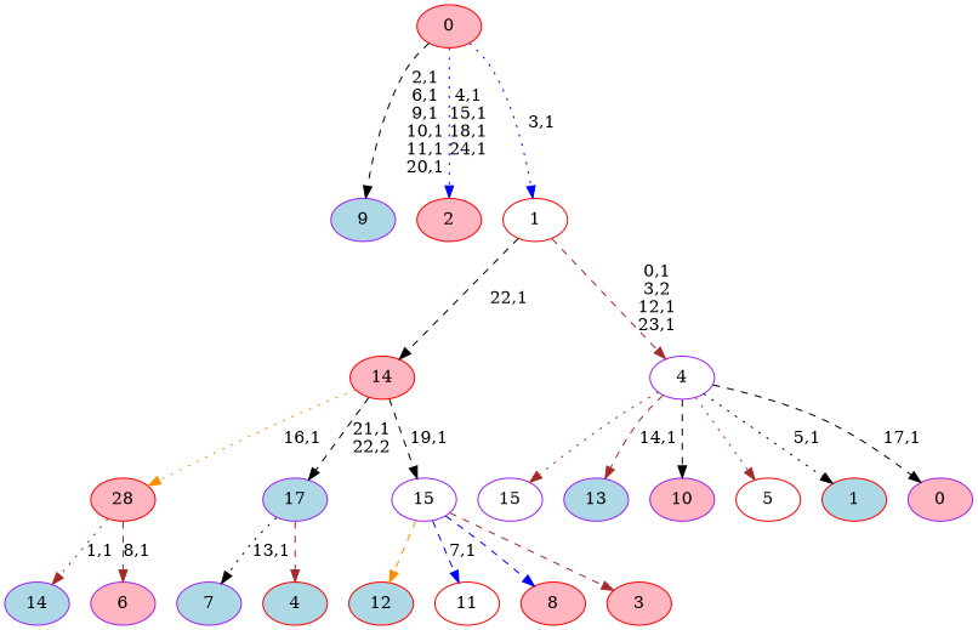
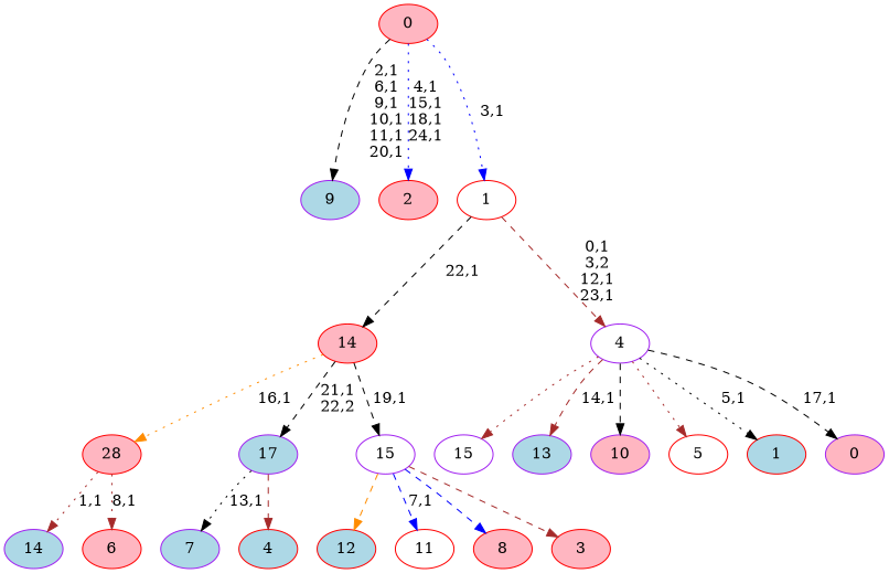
  digraph {
    node [color=red fillcolor=lightpink style=filled]
    edge [color=brown style=dashed]
    n1 [color=purple fillcolor=white label=15]
    n2 [color=purple fillcolor=lightblue label=14]
    n3 [color=purple fillcolor=lightblue label=13]
    n4 [fillcolor=lightblue label=12]
    n5 [fillcolor=white label=11]
    n6 [color=purple label=10]
    n7 [color=purple fillcolor=lightblue label=9]
    n8 [label=8]
    n9 [color=purple fillcolor=lightblue label=7]
-   n10 [color=purple label=6]
+   n10 [label=6]
    n11 [label=28]
    n12 [fillcolor=white label=5]
    n13 [fillcolor=lightblue label=4]
    17 [color=purple fillcolor=lightblue]
    n15 [label=3]
    15 [color=purple fillcolor=white]
    14
    n18 [label=2]
    n19 [fillcolor=lightblue label=1]
    n20 [color=purple label=0]
    4 [color=purple fillcolor=white]
    1 [fillcolor=white]
    0
    n11 -> n2 [label="1,1" style=dotted]
-   n11 -> n10 [label="8,1"]
+   n11 -> n10 [label="8,1" style=dotted]
    17 -> n9 [color=black label="13,1" style=dotted]
    17 -> n13
    15 -> n4 [color=darkorange]
    15 -> n5 [color=blue label="7,1"]
    15 -> n8 [color=blue]
    15 -> n15
    14 -> n11 [color=darkorange label="16,1" style=dotted]
    14 -> 17 [color=black label="21,1\n22,2"]
    14 -> 15 [color=black label="19,1"]
    4 -> n1 [style=dotted]
    4 -> n3 [label="14,1"]
    4 -> n6 [color=black]
    4 -> n12 [style=dotted]
    4 -> n19 [color=black label="5,1" style=dotted]
    4 -> n20 [color=black label="17,1"]
    1 -> 14 [color=black label="22,1"]
    1 -> 4 [label="0,1\n3,2\n12,1\n23,1"]
    0 -> n7 [color=black label="2,1\n6,1\n9,1\n10,1\n11,1\n20,1"]
    0 -> n18 [color=blue label="4,1\n15,1\n18,1\n24,1" style=dotted]
    0 -> 1 [color=blue label="3,1" style=dotted]
  }
